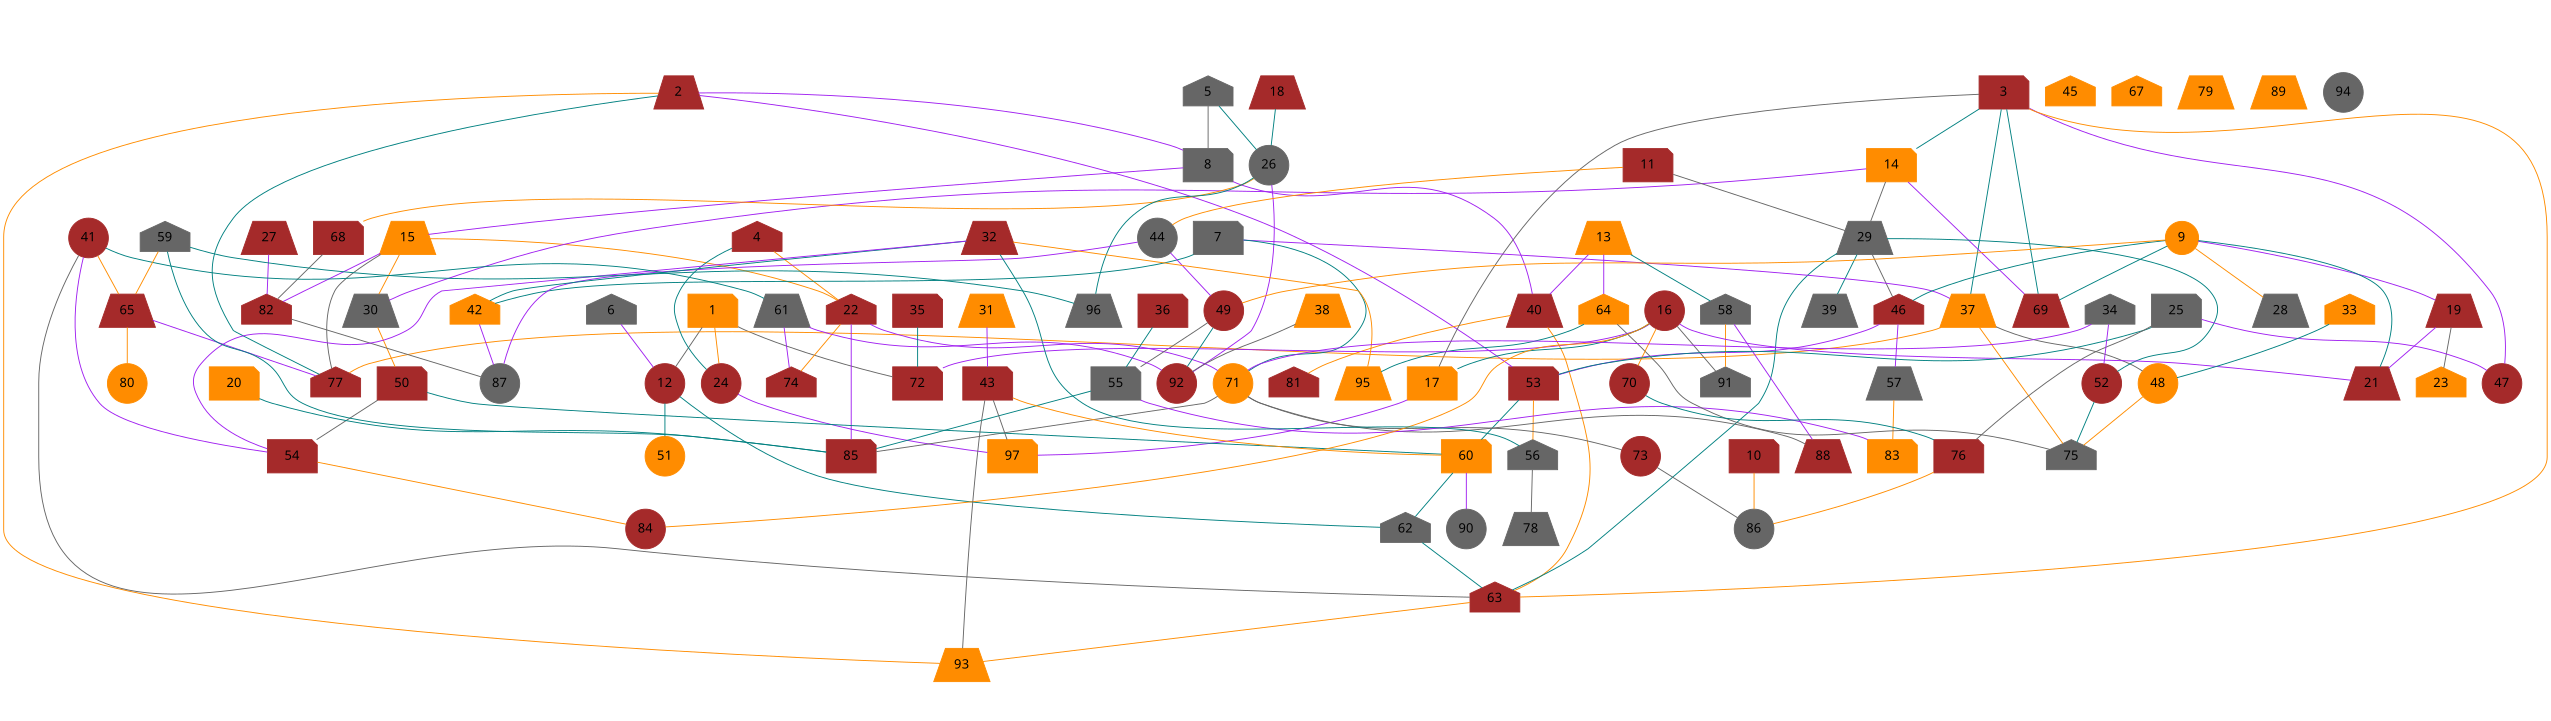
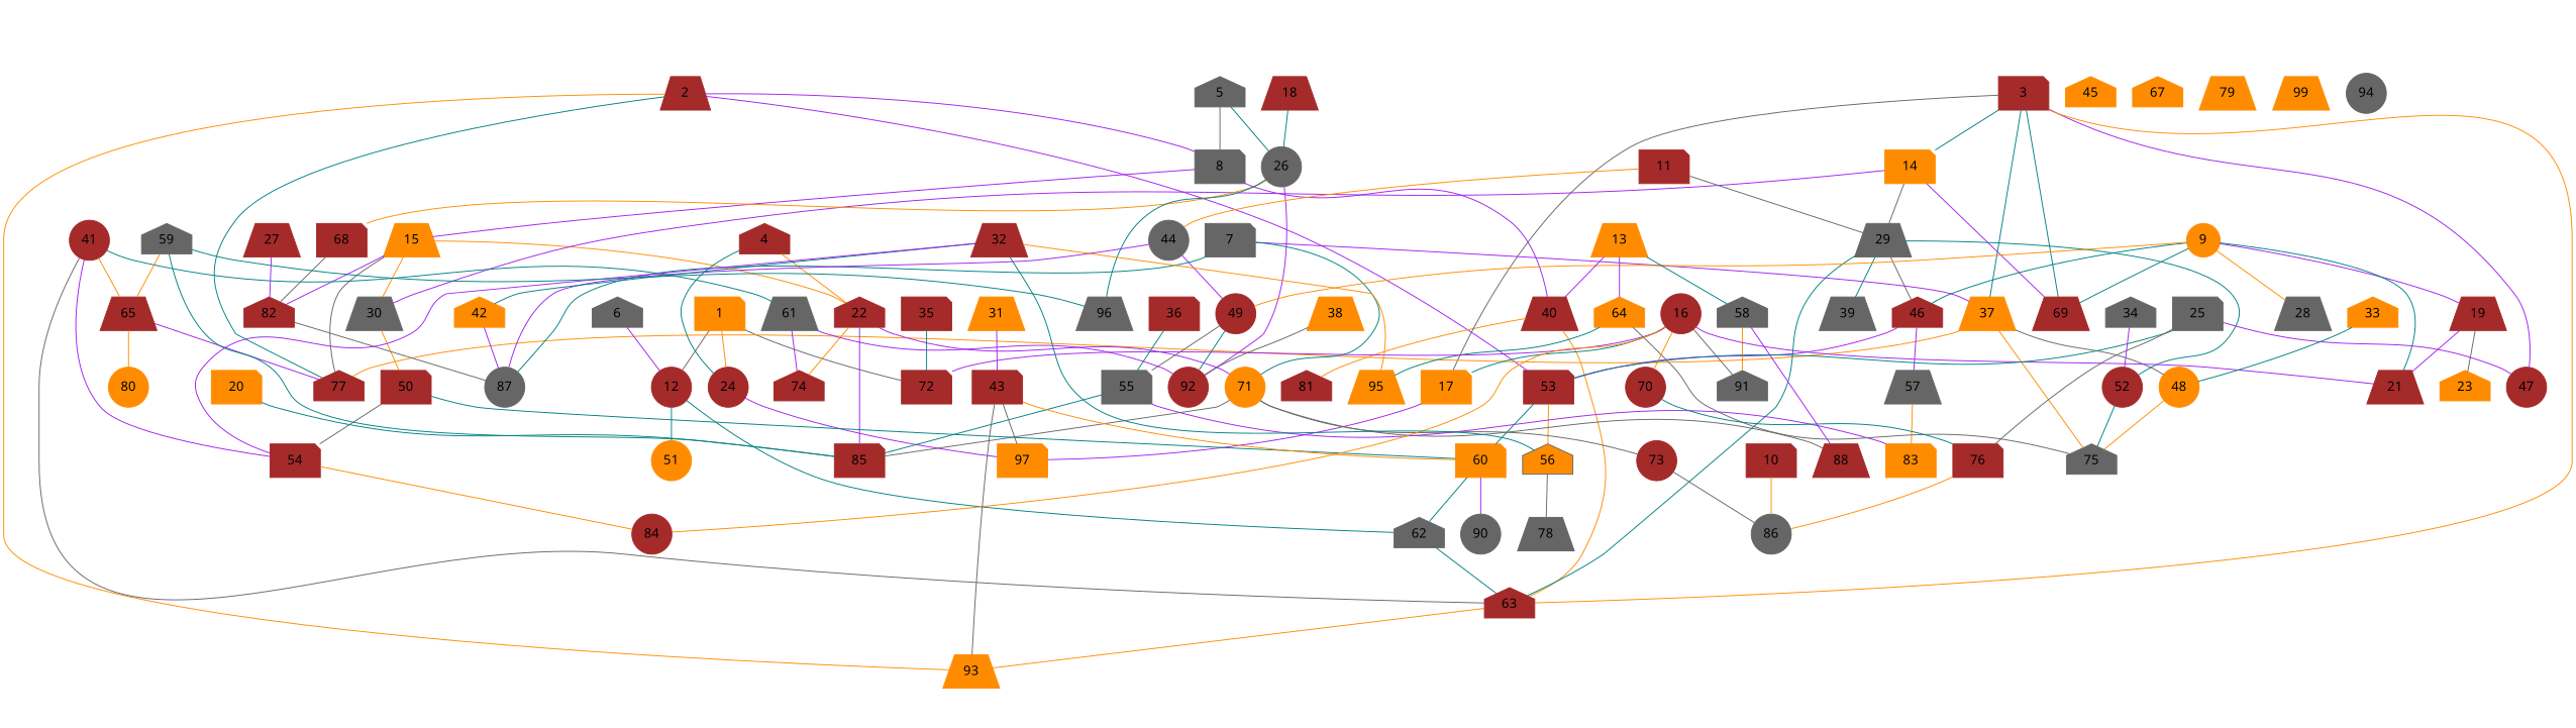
  graph {
    fontname="Noto Sans"
    node [color=brown fontname="Noto Sans" shape=trapezium style=filled]
    edge [color=teal fontname="Noto Sans"]
    1 [color=darkorange shape=note]
    12 [shape=circle]
    24 [shape=circle]
    72 [shape=note]
    51 [color=darkorange shape=circle]
    62 [color=gray40 shape=house]
    97 [color=darkorange shape=note]
    8 [color=gray40 shape=note]
    2
    53 [shape=note]
    77 [shape=house]
    93 [color=darkorange]
    15 [color=darkorange]
    40
-   56 [color=gray40 shape=house]
+   56 [color=gray40 shape=house fillcolor=darkorange]
    60 [color=darkorange shape=note]
    3 [shape=note]
    14 [color=darkorange shape=note]
    17 [color=darkorange shape=note]
    37 [color=darkorange]
    47 [shape=circle]
    63 [shape=house]
    69
    29 [color=gray40]
    30 [color=gray40]
    48 [color=darkorange shape=circle]
    75 [color=gray40 shape=house]
    4 [shape=house]
    22 [shape=house]
    71 [color=darkorange shape=circle]
    85 [shape=note]
    74 [shape=house]
    5 [color=gray40 shape=house]
    26 [color=gray40 shape=circle]
    68 [shape=note]
    92 [shape=circle]
    96 [color=gray40]
    6 [color=gray40 shape=house]
    7 [color=gray40 shape=note]
    42 [color=darkorange shape=house]
    87 [color=gray40 shape=circle]
    88
    73 [shape=circle]
    82 [shape=house]
    81 [shape=house]
    9 [color=darkorange shape=circle]
    19
    21
    28 [color=gray40]
    46 [shape=house]
    49 [shape=circle]
    23 [color=darkorange shape=house]
    57 [color=gray40]
    55 [color=gray40 shape=note]
    10 [shape=note]
    86 [color=gray40 shape=circle]
    11 [shape=note]
    44 [color=gray40 shape=circle]
    39 [color=gray40]
    52 [shape=circle]
    13 [color=darkorange]
    58 [color=gray40 shape=house]
    64 [color=darkorange shape=house]
    91 [color=gray40 shape=house]
    95 [color=darkorange]
    50 [shape=note]
    16 [shape=circle]
    70 [shape=circle]
    84 [shape=circle]
    76 [shape=note]
    18
    20 [color=darkorange shape=note]
    25 [color=gray40 shape=note]
    27
    54 [shape=note]
    31 [color=darkorange]
    43 [shape=note]
    32
    78 [color=gray40]
    33 [color=darkorange shape=house]
    34 [color=gray40 shape=house]
    35 [shape=note]
    36 [shape=note]
    83 [color=darkorange shape=note]
    38 [color=darkorange]
    41 [shape=circle]
    61 [color=gray40]
    65
    80 [color=darkorange shape=circle]
    90 [color=gray40 shape=circle]
    45 [color=darkorange shape=house]
    59 [color=gray40 shape=house]
    67 [color=darkorange shape=house]
    79 [color=darkorange]
-   89 [color=darkorange]
+   89 [color=darkorange label=99]
    94 [color=gray40 shape=circle]
    1 -- 12 [color=gray40]
    1 -- 24 [color=darkorange]
    1 -- 72 [color=gray40]
    12 -- 51
    12 -- 62
    24 -- 97 [color=purple]
    62 -- 63
    8 -- 15 [color=purple]
    8 -- 40 [color=purple]
    2 -- 8 [color=purple]
    2 -- 53 [color=purple]
    2 -- 77
    2 -- 93 [color=darkorange]
    53 -- 56 [color=darkorange]
    53 -- 60
    15 -- 77 [color=gray40]
    15 -- 30 [color=darkorange]
    15 -- 22 [color=darkorange]
    15 -- 82 [color=purple]
    40 -- 63 [color=darkorange]
    40 -- 81 [color=darkorange]
    56 -- 78 [color=gray40]
    60 -- 62
    60 -- 90 [color=purple]
    3 -- 14
    3 -- 17 [color=gray40]
    3 -- 37
    3 -- 47 [color=purple]
    3 -- 63 [color=darkorange]
    3 -- 69
    14 -- 69 [color=purple]
    14 -- 29 [color=gray40]
    14 -- 30 [color=purple]
    17 -- 97 [color=purple]
    37 -- 77 [color=darkorange]
    37 -- 48 [color=gray40]
    37 -- 75 [color=darkorange]
    63 -- 93 [color=darkorange]
    29 -- 63
    29 -- 46 [color=gray40]
    29 -- 39
    29 -- 52
    30 -- 50 [color=darkorange]
    48 -- 75 [color=darkorange]
    4 -- 24
    4 -- 22 [color=darkorange]
    22 -- 71 [color=purple]
    22 -- 85 [color=purple]
    22 -- 74 [color=darkorange]
    71 -- 85 [color=gray40]
    71 -- 88 [color=gray40]
    71 -- 73 [color=gray40]
    5 -- 8 [color=gray40]
    5 -- 26
    26 -- 68 [color=darkorange]
    26 -- 92 [color=purple]
    26 -- 96
    68 -- 82 [color=gray40]
    6 -- 12 [color=purple]
    7 -- 37 [color=purple]
    7 -- 71
-   7 -- 42
+   7 -- 87
    42 -- 87 [color=purple]
    73 -- 86 [color=gray40]
    82 -- 87 [color=gray40]
    9 -- 69
    9 -- 19 [color=purple]
    9 -- 21
    9 -- 28 [color=darkorange]
    9 -- 46
    9 -- 49 [color=darkorange]
    19 -- 21 [color=purple]
    19 -- 23 [color=gray40]
    46 -- 53 [color=purple]
    46 -- 57 [color=purple]
    49 -- 92
    49 -- 55 [color=gray40]
    57 -- 83 [color=darkorange]
    55 -- 85
    55 -- 83 [color=purple]
    10 -- 86 [color=darkorange]
    11 -- 29 [color=gray40]
    11 -- 44 [color=darkorange]
    44 -- 87 [color=purple]
    44 -- 49 [color=purple]
    52 -- 75
    13 -- 40 [color=purple]
    13 -- 58
    13 -- 64 [color=purple]
    58 -- 88 [color=purple]
    58 -- 91 [color=darkorange]
    64 -- 75 [color=gray40]
    64 -- 95
    50 -- 60
    50 -- 54 [color=gray40]
    16 -- 72 [color=purple]
    16 -- 17
    16 -- 21 [color=purple]
    16 -- 91 [color=gray40]
    16 -- 70 [color=darkorange]
    16 -- 84 [color=darkorange]
    70 -- 76
    76 -- 86 [color=darkorange]
    18 -- 26
    20 -- 85
    25 -- 53
    25 -- 47 [color=purple]
    25 -- 76 [color=gray40]
    27 -- 82 [color=purple]
    54 -- 84 [color=darkorange]
    31 -- 43 [color=purple]
    43 -- 97 [color=gray40]
    43 -- 93 [color=gray40]
    43 -- 60 [color=darkorange]
    32 -- 56
    32 -- 42
    32 -- 95 [color=darkorange]
    32 -- 54 [color=purple]
    33 -- 48
-   34 -- 71 [color=purple]
    34 -- 52 [color=purple]
    35 -- 72
    36 -- 55
    38 -- 92 [color=gray40]
    41 -- 63 [color=gray40]
    41 -- 54 [color=purple]
    41 -- 61
    41 -- 65 [color=darkorange]
    61 -- 74 [color=purple]
    61 -- 92 [color=purple]
    65 -- 77 [color=purple]
    65 -- 80 [color=darkorange]
    59 -- 85
    59 -- 96
    59 -- 65 [color=darkorange]
  }
